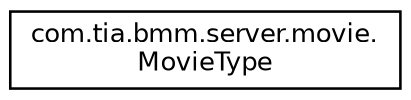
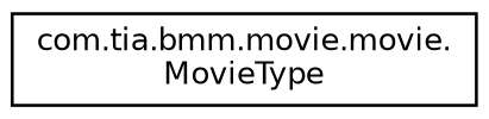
  digraph {
    rankdir=LR
-   n1 [color=black fillcolor=white fontname=Helvetica fontsize=10 height=0.2 label="com.tia.bmm.server.movie.\lMovieType" shape=record style=filled width=0.4]
+   n1 [color=black fillcolor=white fontname=Helvetica fontsize=10 height=0.2 label="com.tia.bmm.movie.movie.\lMovieType" shape=record style=filled width=0.4]
  }
